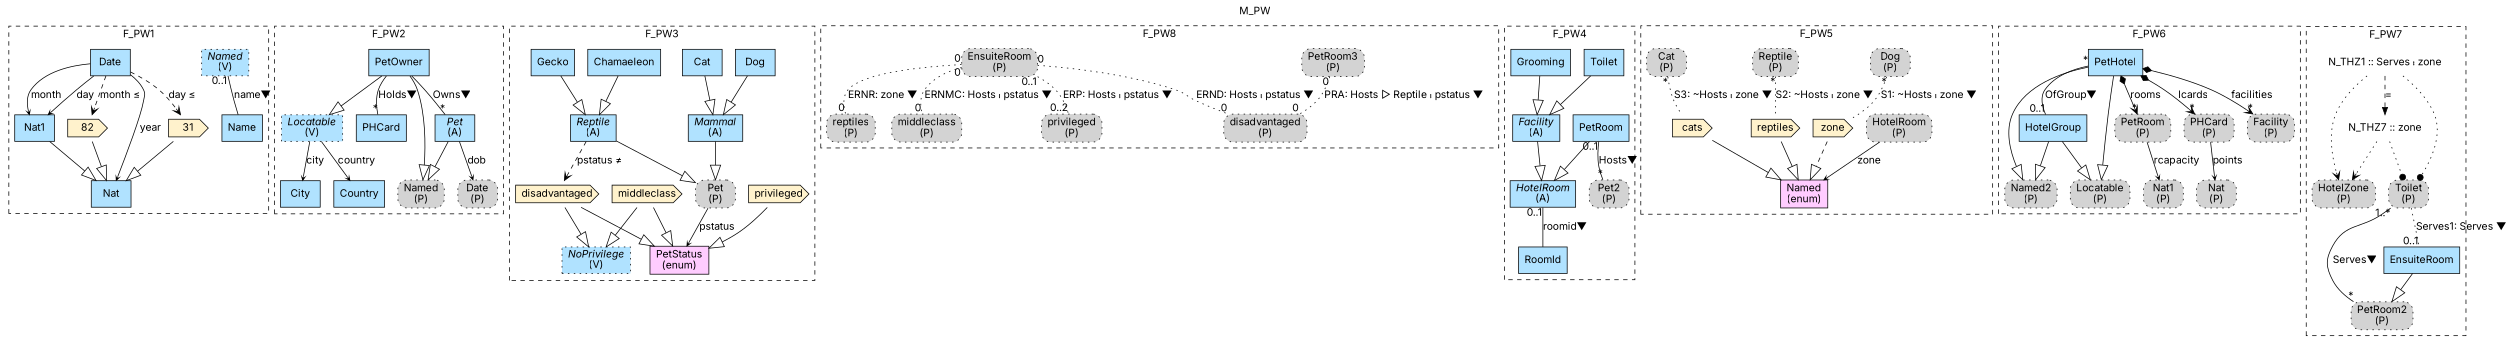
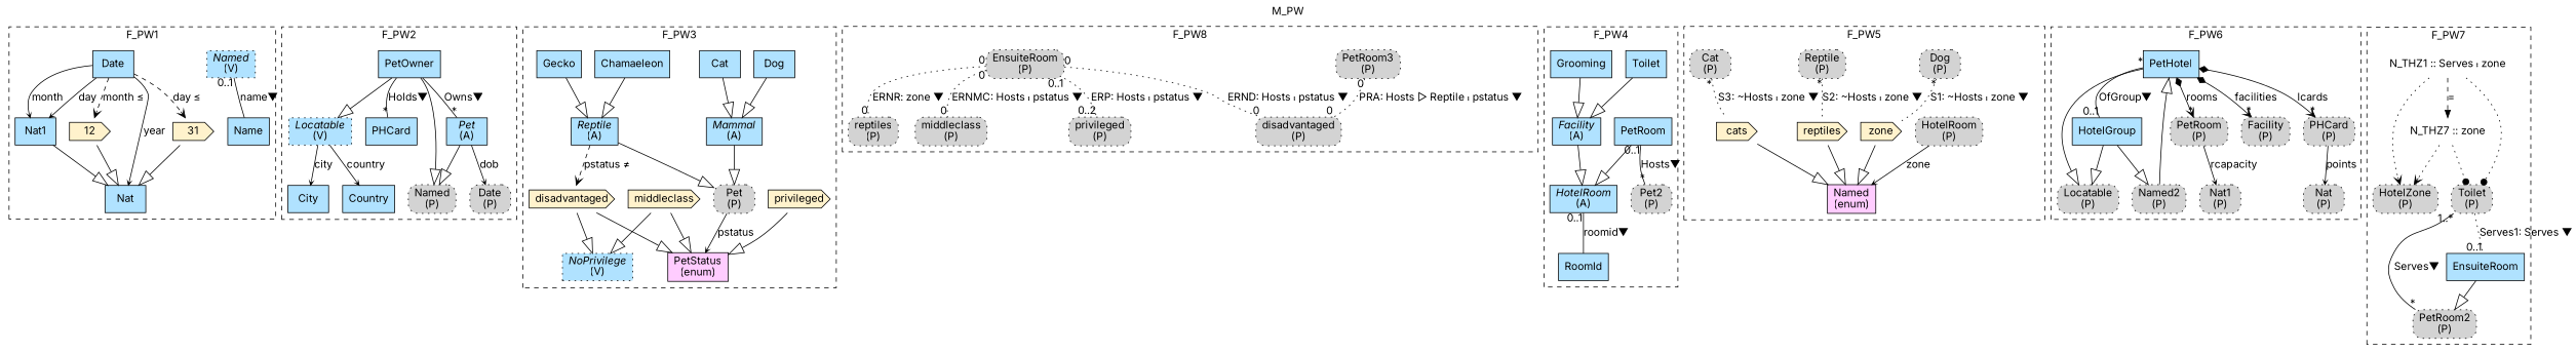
  digraph {
    fontname=Inter
    label=M_PW
    labelfontsize=12
    labelloc=tl
    node [fillcolor=lightskyblue1 fontname=Inter shape=record style=filled]
    edge [fontname=Inter arrowhead=onormal arrowsize=2.0]
    n1 [label=<{<I>Named</I><br/>(V)}> style="filled,dotted"]
    n2 [label=Name]
    n3 [label=Date]
    n4 [label=Nat]
    n5 [label=Nat1]
    n6 [fillcolor="#FFF2CC" label=31 shape=cds]
-   n7 [fillcolor="#FFF2CC" label=82 shape=cds]
+   n7 [fillcolor="#FFF2CC" label=12 shape=cds]
    n8 [fillcolor=lightgray label=<Named<br/>(P)> shape=box style="rounded,filled,dotted"]
    n9 [label=<{<I>Pet</I><br/>(A)}>]
    n10 [fillcolor=lightgray label=<Date<br/>(P)> shape=box style="rounded,filled,dotted"]
    n11 [label=PetOwner]
    n12 [label=<{<I>Locatable</I><br/>(V)}> style="filled,dotted"]
    n13 [label=PHCard]
    n14 [label=Country]
    n15 [label=City]
    n16 [fillcolor=lightgray label=<Pet<br/>(P)> shape=box style="rounded,filled,dotted"]
    n17 [fillcolor="#FFCCFF" label="PetStatus\l(enum)"]
    n18 [label=Dog]
    n19 [label=<{<I>Mammal</I><br/>(A)}>]
    n20 [label=Cat]
    n21 [label=Chamaeleon]
    n22 [label=<{<I>Reptile</I><br/>(A)}>]
    n23 [label=Gecko]
    n24 [fillcolor="#FFF2CC" label=disadvantaged shape=cds]
    n25 [fillcolor="#FFF2CC" label=privileged shape=cds]
    n26 [fillcolor="#FFF2CC" label=middleclass shape=cds]
    n27 [label=<{<I>NoPrivilege</I><br/>(V)}> style="filled,dotted"]
    n28 [fillcolor=lightgray label=<PetRoom3<br/>(P)> shape=box style="rounded,filled,dotted"]
    n29 [fillcolor=lightgray label=<disadvantaged<br/>(P)> shape=box style="rounded,filled,dotted"]
    n30 [fillcolor=lightgray label=<EnsuiteRoom<br/>(P)> shape=box style="rounded,filled,dotted"]
    n31 [fillcolor=lightgray label=<privileged<br/>(P)> shape=box style="rounded,filled,dotted"]
    n32 [fillcolor=lightgray label=<reptiles<br/>(P)> shape=box style="rounded,filled,dotted"]
    n33 [fillcolor=lightgray label=<middleclass<br/>(P)> shape=box style="rounded,filled,dotted"]
    n34 [fillcolor=lightgray label=<Pet2<br/>(P)> shape=box style="rounded,filled,dotted"]
    n35 [label=PetRoom]
    n36 [label=<{<I>HotelRoom</I><br/>(A)}>]
    n37 [label=RoomId]
    n38 [label=<{<I>Facility</I><br/>(A)}>]
    n39 [label=Toilet]
    n40 [label=Grooming]
    n41 [fillcolor=lightgray label=<HotelRoom<br/>(P)> shape=box style="rounded,filled,dotted"]
    n42 [fillcolor="#FFCCFF" label="Named\l(enum)"]
    n43 [fillcolor=lightgray label=<Dog<br/>(P)> shape=box style="rounded,filled,dotted"]
    n44 [fillcolor="#FFF2CC" label=zone shape=cds]
    n45 [fillcolor=lightgray label=<Reptile<br/>(P)> shape=box style="rounded,filled,dotted"]
    n46 [fillcolor="#FFF2CC" label=reptiles shape=cds]
    n47 [fillcolor=lightgray label=<Cat<br/>(P)> shape=box style="rounded,filled,dotted"]
    n48 [fillcolor="#FFF2CC" label=cats shape=cds]
    n49 [label=PetHotel]
    n50 [label=HotelGroup]
    n51 [fillcolor=lightgray label=<Named2<br/>(P)> shape=box style="rounded,filled,dotted"]
    n52 [fillcolor=lightgray label=<Locatable<br/>(P)> shape=box style="rounded,filled,dotted"]
    n53 [fillcolor=lightgray label=<PetRoom<br/>(P)> shape=box style="rounded,filled,dotted"]
    n54 [fillcolor=lightgray label=<PHCard<br/>(P)> shape=box style="rounded,filled,dotted"]
    n55 [fillcolor=lightgray label=<Facility<br/>(P)> shape=box style="rounded,filled,dotted"]
    n56 [fillcolor=lightgray label=<Nat1<br/>(P)> shape=box style="rounded,filled,dotted"]
    n57 [fillcolor=lightgray label=<Nat<br/>(P)> shape=box style="rounded,filled,dotted"]
    n58 [fillcolor=lightgray label=<PetRoom2<br/>(P)> shape=box style="rounded,filled,dotted"]
    n59 [fillcolor=lightgray label=<HotelZone<br/>(P)> shape=box style="rounded,filled,dotted"]
    n60 [label=EnsuiteRoom]
    n61 [fillcolor=lightgray label=<Toilet<br/>(P)> shape=box style="rounded,filled,dotted"]
    n62 [label="N_THZ1 :: Serves ⨾ zone" shape=none fillcolor="" style=""]
    n63 [label="N_THZ7 :: zone" shape=none fillcolor="" style=""]
    subgraph cluster_1 {
      label=F_PW1
      style=dashed
      n1
      n2
      n3
      n4
      n5
      n6
      n7
    }
    subgraph cluster_2 {
      label=F_PW2
      style=dashed
      n8
      n9
      n10
      n11
      n12
      n13
      n14
      n15
    }
    subgraph cluster_3 {
      label=F_PW3
      style=dashed
      n16
      n17
      n18
      n19
      n20
      n21
      n22
      n23
      n24
      n25
      n26
      n27
    }
    subgraph cluster_4 {
      label=F_PW8
      style=dashed
      n28
      n29
      n30
      n31
      n32
      n33
    }
    subgraph cluster_5 {
      label=F_PW4
      style=dashed
      n34
      n35
      n36
      n37
      n38
      n39
      n40
    }
    subgraph cluster_6 {
      label=F_PW5
      style=dashed
      n41
      n42
      n43
      n44
      n45
      n46
      n47
      n48
    }
    subgraph cluster_7 {
      label=F_PW6
      style=dashed
      n49
      n50
      n51
      n52
      n53
      n54
      n55
      n56
      n57
    }
    subgraph cluster_8 {
      label=F_PW7
      style=dashed
      n58
      n59
      n60
      n61
      n62
      n63
    }
    n1 -> n2 [dir=none label="name▼" taillabel="0..1" arrowhead="" arrowsize=""]
    n3 -> n4 [arrowhead=vee arrowsize=.5 label=year]
    n3 -> n5 [arrowhead=vee arrowsize=.5 label=day]
    n3 -> n5 [arrowhead=vee arrowsize=.5 label=month]
    n3 -> n6 [arrowhead=vee label="day ≤" style=dashed arrowsize=""]
    n3 -> n7 [arrowhead=vee label="month ≤" style=dashed arrowsize=""]
    n5 -> n4
    n6 -> n4
    n7 -> n4
    n9 -> n8
    n9 -> n10 [arrowhead=vee arrowsize=.5 label=dob]
    n11 -> n8
    n11 -> n9 [dir=none headlabel="*" label="Owns▼" arrowhead="" arrowsize=""]
    n11 -> n12
    n11 -> n13 [dir=none headlabel="*" label="Holds▼" arrowhead="" arrowsize=""]
    n12 -> n14 [arrowhead=vee arrowsize=.5 label=country]
    n12 -> n15 [arrowhead=vee arrowsize=.5 label=city]
    n16 -> n17 [arrowhead=vee arrowsize=.5 label=pstatus]
    n18 -> n19
    n19 -> n16
    n20 -> n19
    n21 -> n22
    n22 -> n16
    n22 -> n24 [arrowhead=vee label="pstatus ≠" style=dashed arrowsize=""]
    n23 -> n22
    n24 -> n17
    n24 -> n27
    n25 -> n17
    n26 -> n17
    n26 -> n27
    n28 -> n29 [dir=none headlabel=0 label="PRA: Hosts ▷ Reptile ⨾ pstatus ▼" style=dotted taillabel=0 arrowhead="" arrowsize=""]
    n30 -> n29 [dir=none headlabel=0 label="ERND: Hosts ⨾ pstatus ▼" style=dotted taillabel=0 arrowhead="" arrowsize=""]
    n30 -> n31 [dir=none headlabel="0..2" label="ERP: Hosts ⨾ pstatus ▼" style=dotted taillabel="0..1" arrowhead="" arrowsize=""]
    n30 -> n32 [dir=none headlabel=0 label="ERNR: zone ▼" style=dotted taillabel=0 arrowhead="" arrowsize=""]
    n30 -> n33 [dir=none headlabel=0 label="ERNMC: Hosts ⨾ pstatus ▼" style=dotted taillabel=0 arrowhead="" arrowsize=""]
    n35 -> n34 [dir=none headlabel="*" label="Hosts▼" taillabel="0..1" arrowhead="" arrowsize=""]
    n35 -> n36
    n36 -> n37 [dir=none label="roomid▼" taillabel="0..1" arrowhead="" arrowsize=""]
    n38 -> n36
    n39 -> n38
    n40 -> n38
    n41 -> n42 [arrowhead=vee arrowsize=.5 label=zone]
    n43 -> n44 [dir=none label="S1: ~Hosts ⨾ zone ▼" style=dotted taillabel="*" arrowhead="" arrowsize=""]
-   n44 -> n42 [style=dashed]
+   n44 -> n42
    n45 -> n46 [dir=none label="S2: ~Hosts ⨾ zone ▼" style=dotted taillabel="*" arrowhead="" arrowsize=""]
    n46 -> n42
    n47 -> n48 [dir=none label="S3: ~Hosts ⨾ zone ▼" style=dotted taillabel="*" arrowhead="" arrowsize=""]
    n48 -> n42
    n49 -> n50 [dir=none headlabel="0..1" label="OfGroup▼" taillabel="*" arrowhead="" arrowsize=""]
-   n49 -> n51
+   n51 -> n49
    n49 -> n52
    n49 -> n53 [arrowhead=vee arrowtail=diamond dir=both headlabel="*" label=rooms arrowsize=""]
    n49 -> n54 [arrowhead=vee arrowtail=diamond dir=both headlabel="*" label=lcards arrowsize=""]
    n49 -> n55 [arrowhead=vee arrowtail=diamond dir=both headlabel="*" label=facilities arrowsize=""]
    n50 -> n51
    n50 -> n52
    n53 -> n56 [arrowhead=vee arrowsize=.5 label=rcapacity]
    n54 -> n57 [arrowhead=vee arrowsize=.5 label=points]
    n60 -> n58
    n61 -> n58 [dir=none headlabel="*" label="Serves▼" taillabel="1..*" arrowhead="" arrowsize=""]
    n61 -> n60 [dir=none headlabel="0..1" label="Serves1: Serves ▼" style=dotted arrowhead="" arrowsize=""]
    n62 -> n59 [arrowhead=vee style=dotted arrowsize=""]
    n62 -> n61 [arrowhead=dot style=dotted arrowsize=""]
    n62 -> n63 [arrowhead=normal label="=" style=dashed arrowsize=""]
    n63 -> n59 [arrowhead=vee style=dotted arrowsize=""]
    n63 -> n61 [arrowhead=dot style=dotted arrowsize=""]
  }
